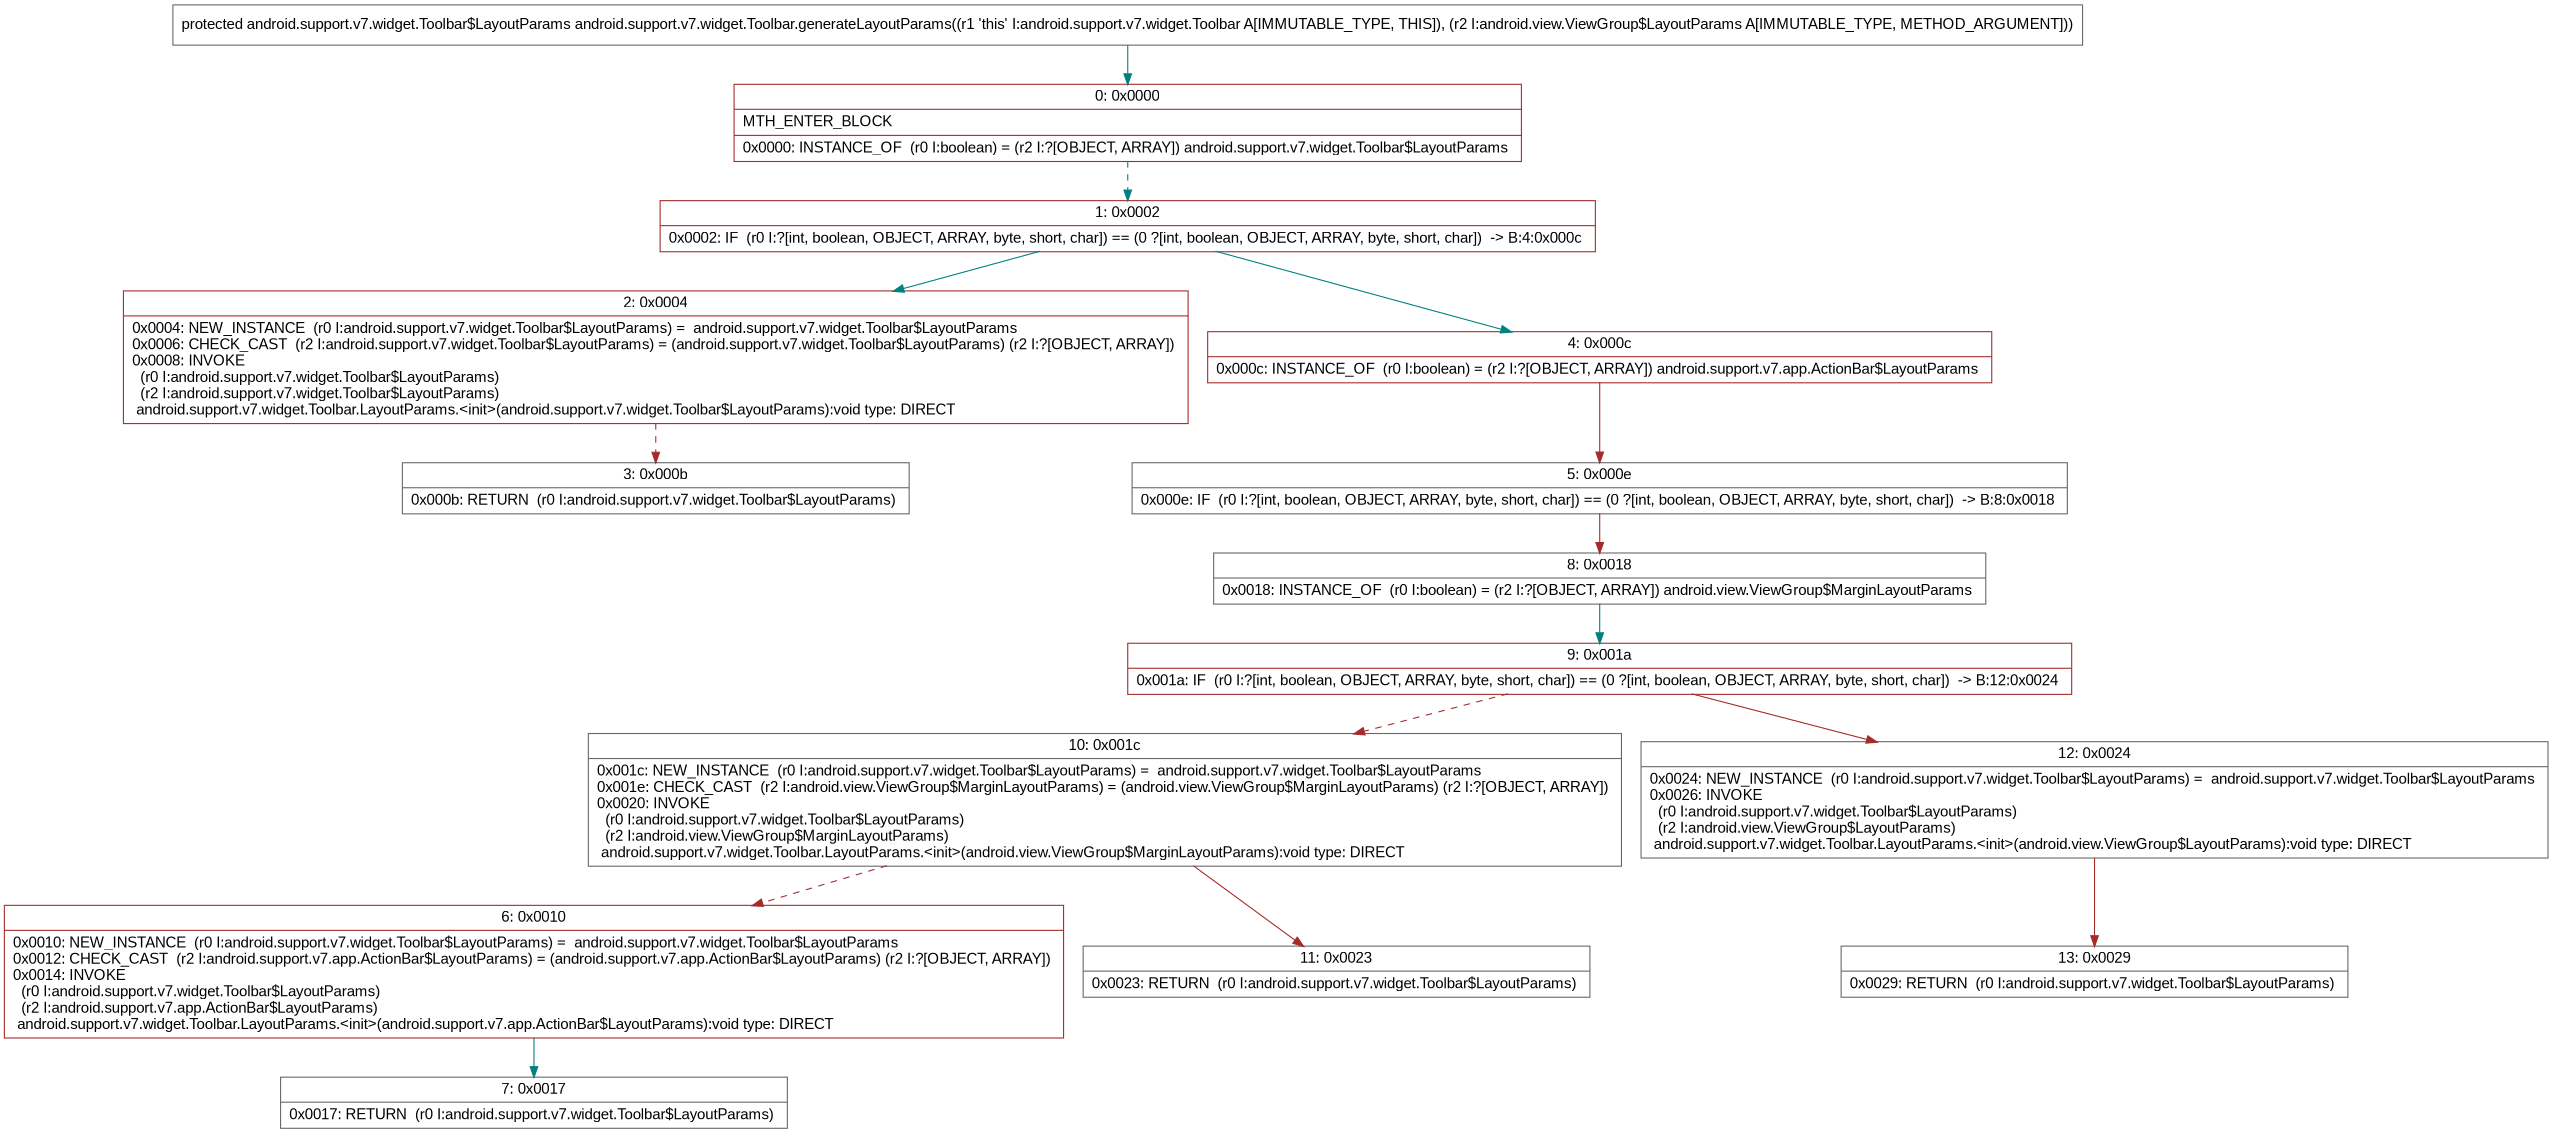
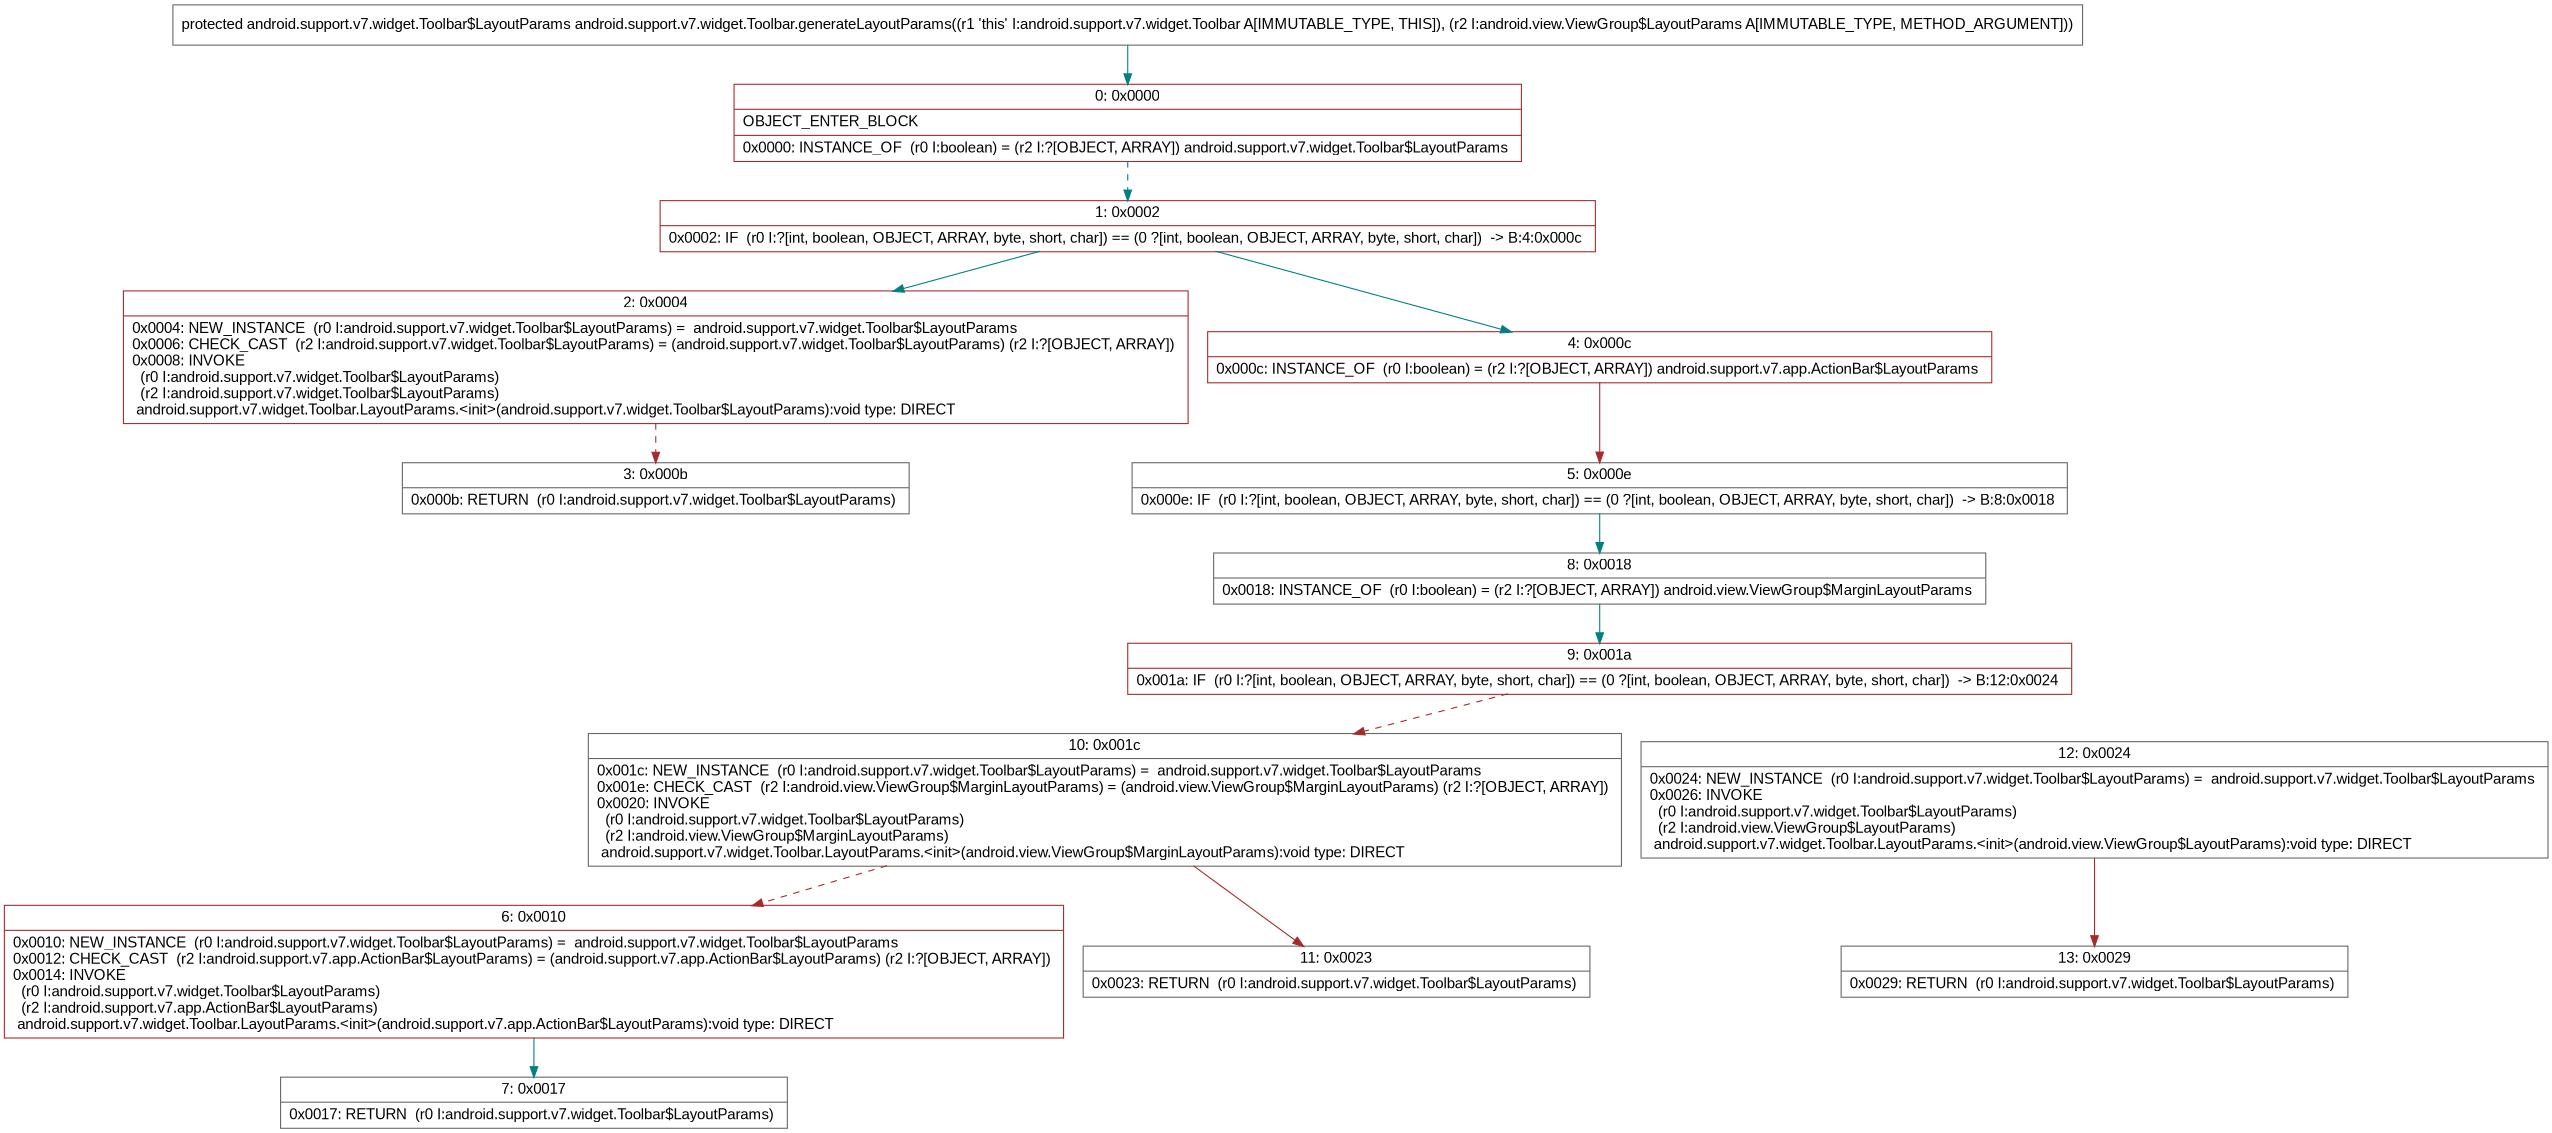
  digraph {
    fontname="Liberation Sans"
    node [color=gray40 fontname="Liberation Sans" shape=record]
    edge [color=brown fontname="Liberation Sans"]
-   n1 [color=brown label="{0\:\ 0x0000|MTH_ENTER_BLOCK\l|0x0000: INSTANCE_OF  (r0 I:boolean) = (r2 I:?[OBJECT, ARRAY]) android.support.v7.widget.Toolbar$LayoutParams \l}"]
+   n1 [color=brown label="{0\:\ 0x0000|OBJECT_ENTER_BLOCK\l|0x0000: INSTANCE_OF  (r0 I:boolean) = (r2 I:?[OBJECT, ARRAY]) android.support.v7.widget.Toolbar$LayoutParams \l}"]
    n2 [color=brown label="{1\:\ 0x0002|0x0002: IF  (r0 I:?[int, boolean, OBJECT, ARRAY, byte, short, char]) == (0 ?[int, boolean, OBJECT, ARRAY, byte, short, char])  \-\> B:4:0x000c \l}"]
    n3 [color=brown label="{2\:\ 0x0004|0x0004: NEW_INSTANCE  (r0 I:android.support.v7.widget.Toolbar$LayoutParams) =  android.support.v7.widget.Toolbar$LayoutParams \l0x0006: CHECK_CAST  (r2 I:android.support.v7.widget.Toolbar$LayoutParams) = (android.support.v7.widget.Toolbar$LayoutParams) (r2 I:?[OBJECT, ARRAY]) \l0x0008: INVOKE  \l  (r0 I:android.support.v7.widget.Toolbar$LayoutParams)\l  (r2 I:android.support.v7.widget.Toolbar$LayoutParams)\l android.support.v7.widget.Toolbar.LayoutParams.\<init\>(android.support.v7.widget.Toolbar$LayoutParams):void type: DIRECT \l}"]
    n4 [color=brown label="{4\:\ 0x000c|0x000c: INSTANCE_OF  (r0 I:boolean) = (r2 I:?[OBJECT, ARRAY]) android.support.v7.app.ActionBar$LayoutParams \l}"]
    n5 [label="{3\:\ 0x000b|0x000b: RETURN  (r0 I:android.support.v7.widget.Toolbar$LayoutParams) \l}"]
    n6 [label="{5\:\ 0x000e|0x000e: IF  (r0 I:?[int, boolean, OBJECT, ARRAY, byte, short, char]) == (0 ?[int, boolean, OBJECT, ARRAY, byte, short, char])  \-\> B:8:0x0018 \l}"]
    n7 [label="{8\:\ 0x0018|0x0018: INSTANCE_OF  (r0 I:boolean) = (r2 I:?[OBJECT, ARRAY]) android.view.ViewGroup$MarginLayoutParams \l}"]
    n8 [color=brown label="{6\:\ 0x0010|0x0010: NEW_INSTANCE  (r0 I:android.support.v7.widget.Toolbar$LayoutParams) =  android.support.v7.widget.Toolbar$LayoutParams \l0x0012: CHECK_CAST  (r2 I:android.support.v7.app.ActionBar$LayoutParams) = (android.support.v7.app.ActionBar$LayoutParams) (r2 I:?[OBJECT, ARRAY]) \l0x0014: INVOKE  \l  (r0 I:android.support.v7.widget.Toolbar$LayoutParams)\l  (r2 I:android.support.v7.app.ActionBar$LayoutParams)\l android.support.v7.widget.Toolbar.LayoutParams.\<init\>(android.support.v7.app.ActionBar$LayoutParams):void type: DIRECT \l}"]
    n9 [label="{7\:\ 0x0017|0x0017: RETURN  (r0 I:android.support.v7.widget.Toolbar$LayoutParams) \l}"]
    n10 [color=brown label="{9\:\ 0x001a|0x001a: IF  (r0 I:?[int, boolean, OBJECT, ARRAY, byte, short, char]) == (0 ?[int, boolean, OBJECT, ARRAY, byte, short, char])  \-\> B:12:0x0024 \l}"]
    n11 [label="{10\:\ 0x001c|0x001c: NEW_INSTANCE  (r0 I:android.support.v7.widget.Toolbar$LayoutParams) =  android.support.v7.widget.Toolbar$LayoutParams \l0x001e: CHECK_CAST  (r2 I:android.view.ViewGroup$MarginLayoutParams) = (android.view.ViewGroup$MarginLayoutParams) (r2 I:?[OBJECT, ARRAY]) \l0x0020: INVOKE  \l  (r0 I:android.support.v7.widget.Toolbar$LayoutParams)\l  (r2 I:android.view.ViewGroup$MarginLayoutParams)\l android.support.v7.widget.Toolbar.LayoutParams.\<init\>(android.view.ViewGroup$MarginLayoutParams):void type: DIRECT \l}"]
    n12 [label="{12\:\ 0x0024|0x0024: NEW_INSTANCE  (r0 I:android.support.v7.widget.Toolbar$LayoutParams) =  android.support.v7.widget.Toolbar$LayoutParams \l0x0026: INVOKE  \l  (r0 I:android.support.v7.widget.Toolbar$LayoutParams)\l  (r2 I:android.view.ViewGroup$LayoutParams)\l android.support.v7.widget.Toolbar.LayoutParams.\<init\>(android.view.ViewGroup$LayoutParams):void type: DIRECT \l}"]
    n13 [label="{11\:\ 0x0023|0x0023: RETURN  (r0 I:android.support.v7.widget.Toolbar$LayoutParams) \l}"]
    n14 [label="{13\:\ 0x0029|0x0029: RETURN  (r0 I:android.support.v7.widget.Toolbar$LayoutParams) \l}"]
    n15 [label="{protected android.support.v7.widget.Toolbar$LayoutParams android.support.v7.widget.Toolbar.generateLayoutParams((r1 'this' I:android.support.v7.widget.Toolbar A[IMMUTABLE_TYPE, THIS]), (r2 I:android.view.ViewGroup$LayoutParams A[IMMUTABLE_TYPE, METHOD_ARGUMENT])) }"]
    n1 -> n2 [color=teal style=dashed]
    n2 -> n3 [color=teal style=solid]
    n2 -> n4 [color=teal]
    n3 -> n5 [style=dashed]
    n4 -> n6
-   n6 -> n7
+   n6 -> n7 [color=teal]
    n7 -> n10 [color=teal]
    n8 -> n9 [color=teal]
    n10 -> n11 [style=dashed]
-   n10 -> n12
    n11 -> n8 [style=dashed]
    n11 -> n13
    n12 -> n14
    n15 -> n1 [color=teal]
  }
